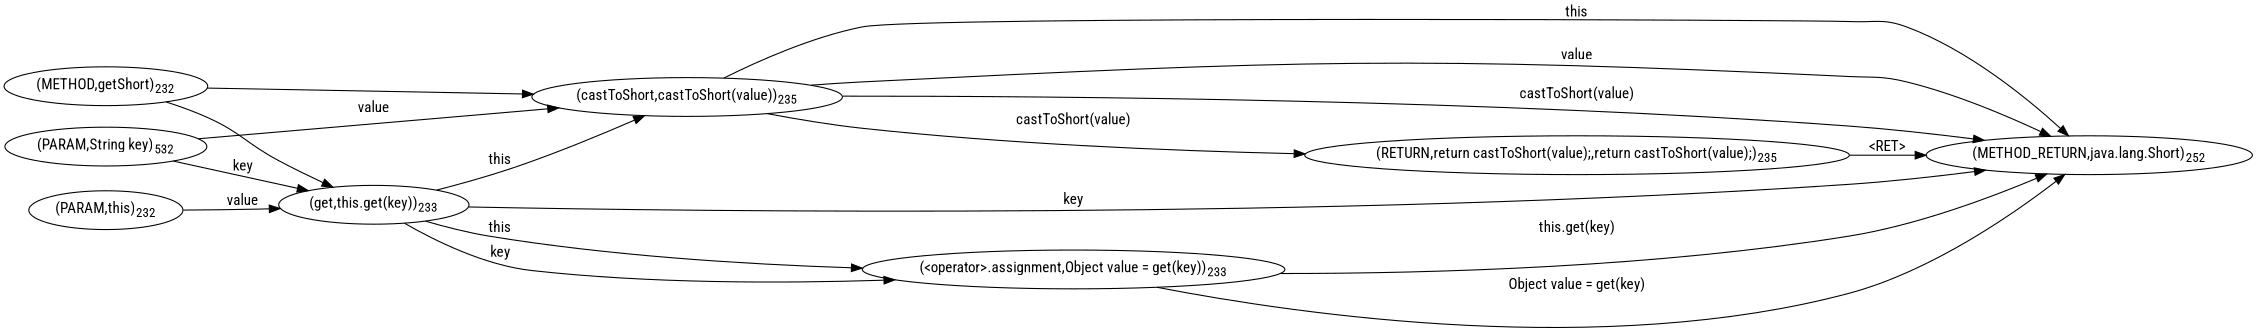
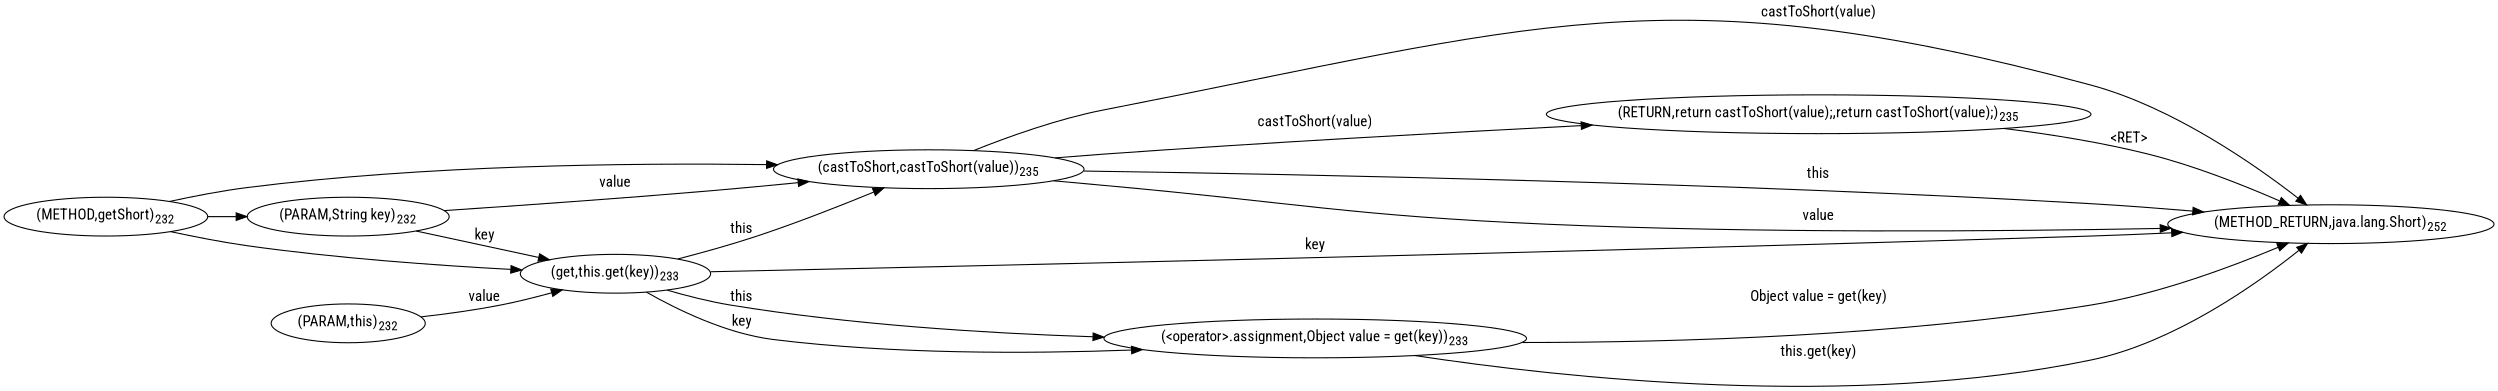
  digraph {
    fontname="Roboto Condensed"
    rankdir=LR
    node [fontname="Roboto Condensed"]
    edge [fontname="Roboto Condensed"]
    n1 [label=<(METHOD,getShort)<SUB>232</SUB>>]
-   n2 [label=<(PARAM,String key)<SUB>532</SUB>>]
+   n2 [label=<(PARAM,String key)<SUB>232</SUB>>]
    n3 [label=<(castToShort,castToShort(value))<SUB>235</SUB>>]
    n4 [label=<(get,this.get(key))<SUB>233</SUB>>]
    n5 [label=<(PARAM,this)<SUB>232</SUB>>]
    n6 [label=<(METHOD_RETURN,java.lang.Short)<SUB>252</SUB>>]
    n7 [label=<(RETURN,return castToShort(value);,return castToShort(value);)<SUB>235</SUB>>]
    n8 [label=<(&lt;operator&gt;.assignment,Object value = get(key))<SUB>233</SUB>>]
+   n1 -> n2
    n1 -> n3
    n1 -> n4
    n2 -> n3 [label=value]
    n2 -> n4 [label=key]
    n3 -> n6 [label=this]
    n3 -> n6 [label=value]
    n3 -> n6 [label="castToShort(value)"]
    n3 -> n7 [label="castToShort(value)"]
    n4 -> n3 [label=this]
    n4 -> n6 [label=key]
    n4 -> n8 [label=this]
    n4 -> n8 [label=key]
    n5 -> n4 [label=value]
    n7 -> n6 [label="&lt;RET&gt;"]
    n8 -> n6 [label="this.get(key)"]
    n8 -> n6 [label="Object value = get(key)"]
  }
